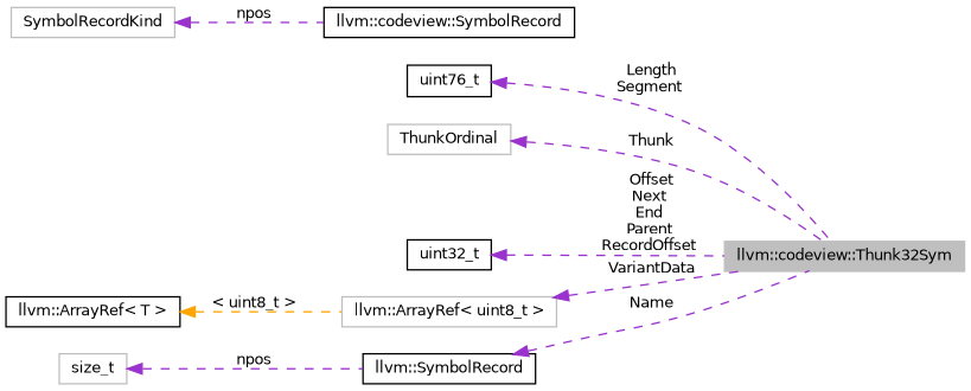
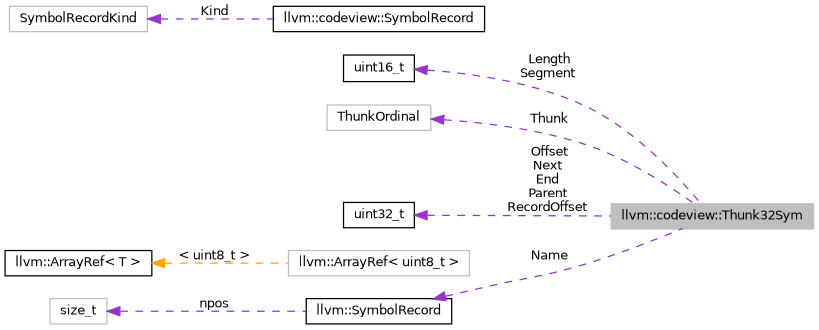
  digraph {
    fontname="DejaVu Sans"
    rankdir=LR
    node [color=grey75 fontname="DejaVu Sans" fontsize=10 shape=record]
    edge [color=darkorchid3 dir=back fontname="DejaVu Sans" fontsize=10 labelfontname=Helvetica labelfontsize=10 style=dashed]
    n1 [fillcolor=grey75 fontcolor=black height=0.2 label="llvm::codeview::Thunk32Sym" style=filled width=0.4]
    n2 [color=black height=0.2 label="llvm::codeview::SymbolRecord" width=0.4]
    n3 [height=0.2 label=SymbolRecordKind width=0.4]
-   n4 [color=black height=0.2 label=uint76_t width=0.4]
+   n4 [color=black height=0.2 label=uint16_t width=0.4]
    n5 [height=0.2 label=ThunkOrdinal width=0.4]
    n6 [color=black height=0.2 label=uint32_t width=0.4]
    n7 [height=0.2 label="llvm::ArrayRef\< uint8_t \>" width=0.4]
    n8 [color=black height=0.2 label="llvm::ArrayRef\< T \>" width=0.4]
    n9 [color=black height=0.2 label="llvm::SymbolRecord" width=0.4]
    n10 [height=0.2 label=size_t width=0.4]
-   n3 -> n2 [label=" npos"]
+   n3 -> n2 [label=" Kind"]
    n4 -> n1 [label=" Length\nSegment"]
    n5 -> n1 [label=" Thunk"]
    n6 -> n1 [label=" Offset\nNext\nEnd\nParent\nRecordOffset"]
-   n7 -> n1 [label=" VariantData"]
    n8 -> n7 [color=orange label=" \< uint8_t \>"]
    n9 -> n1 [label=" Name"]
    n10 -> n9 [label=" npos"]
  }
